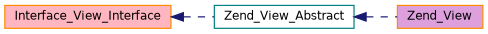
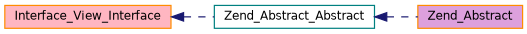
  digraph {
    rankdir=LR
    node [color=darkorange fontname=Helvetica fontsize=10 shape=record style=filled]
    edge [color=midnightblue dir=back fontname=Helvetica fontsize=10 labelfontname=Helvetica labelfontsize=10 style=dashed]
    n1 [fillcolor=lightpink height=0.2 label=Interface_View_Interface width=0.4]
-   n2 [color=teal fillcolor=white height=0.2 label=Zend_View_Abstract width=0.4]
-   n3 [fillcolor=plum height=0.2 label=Zend_View width=0.4]
+   n2 [color=teal fillcolor=white height=0.2 label=Zend_Abstract_Abstract width=0.4]
+   n3 [fillcolor=plum height=0.2 label=Zend_Abstract width=0.4]
    n1 -> n2
    n2 -> n3
  }
